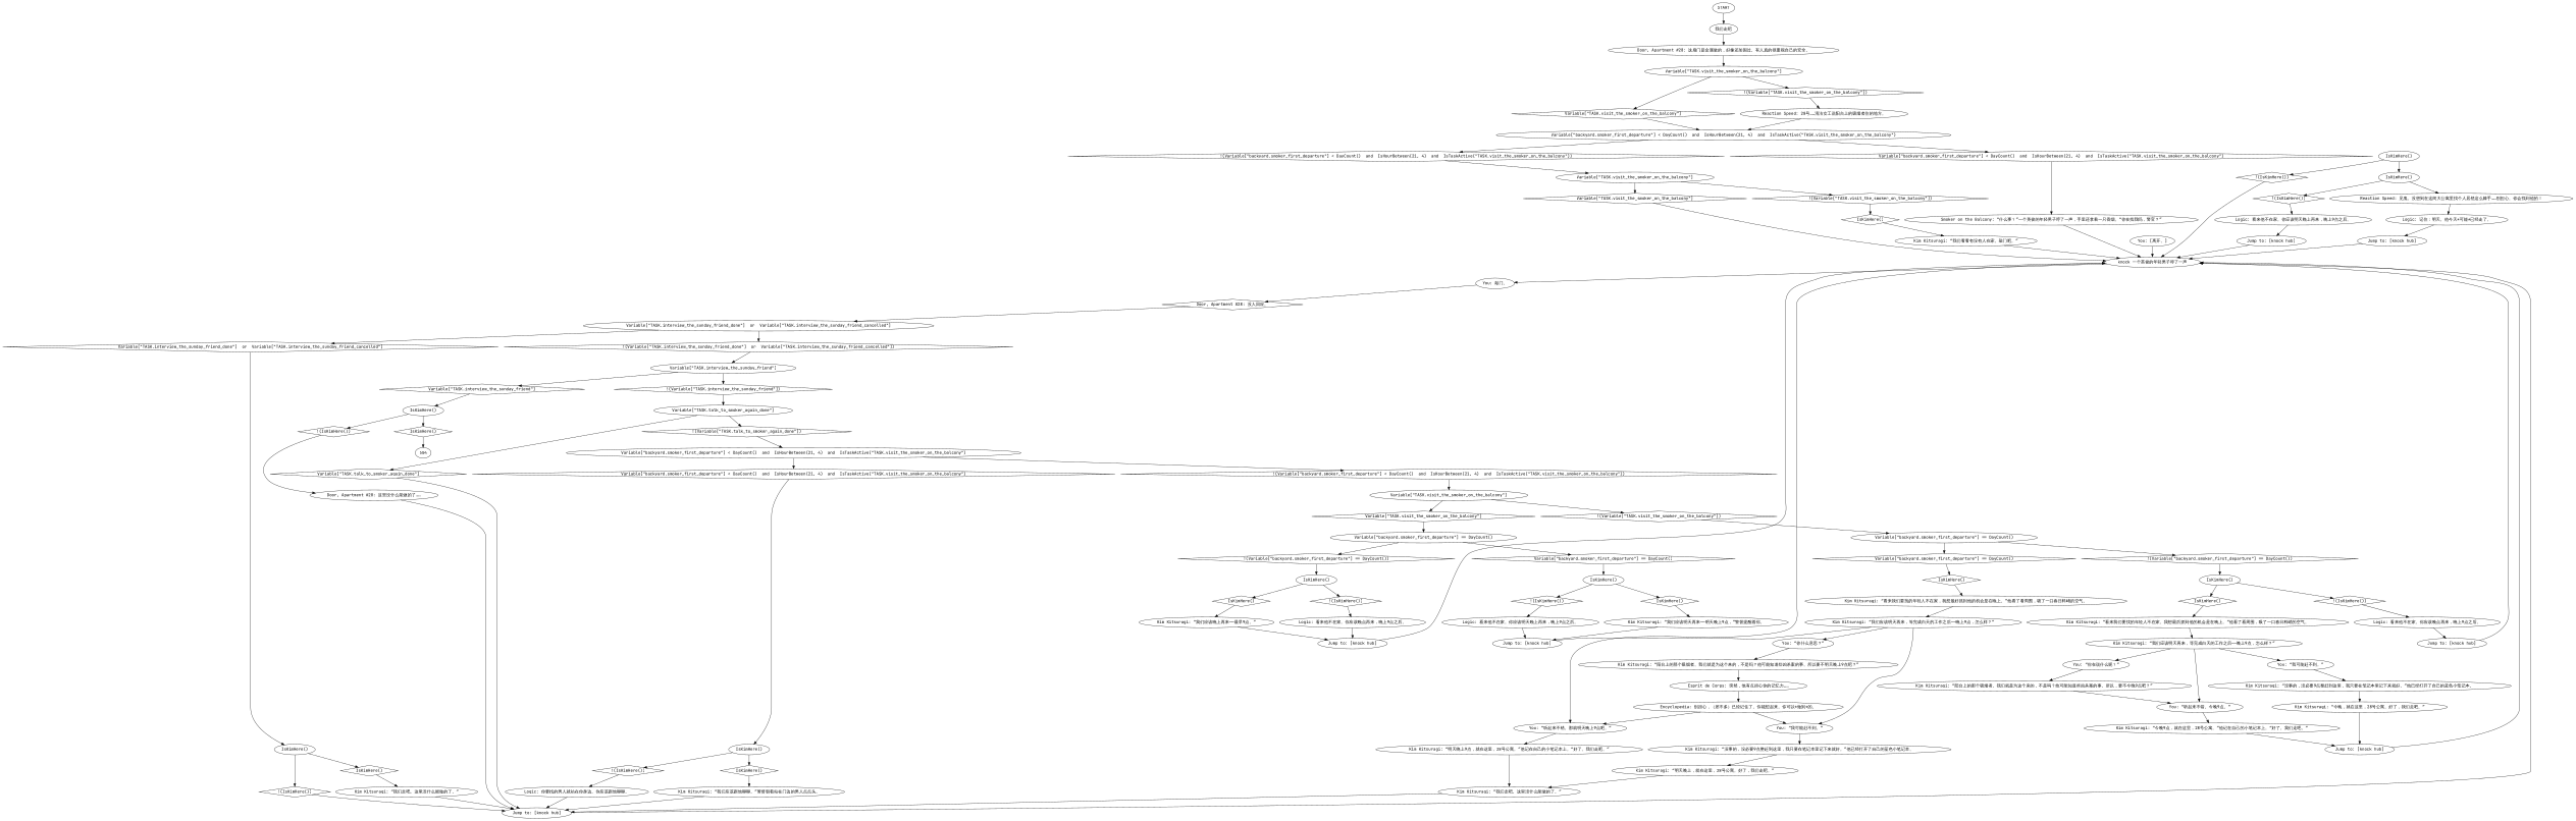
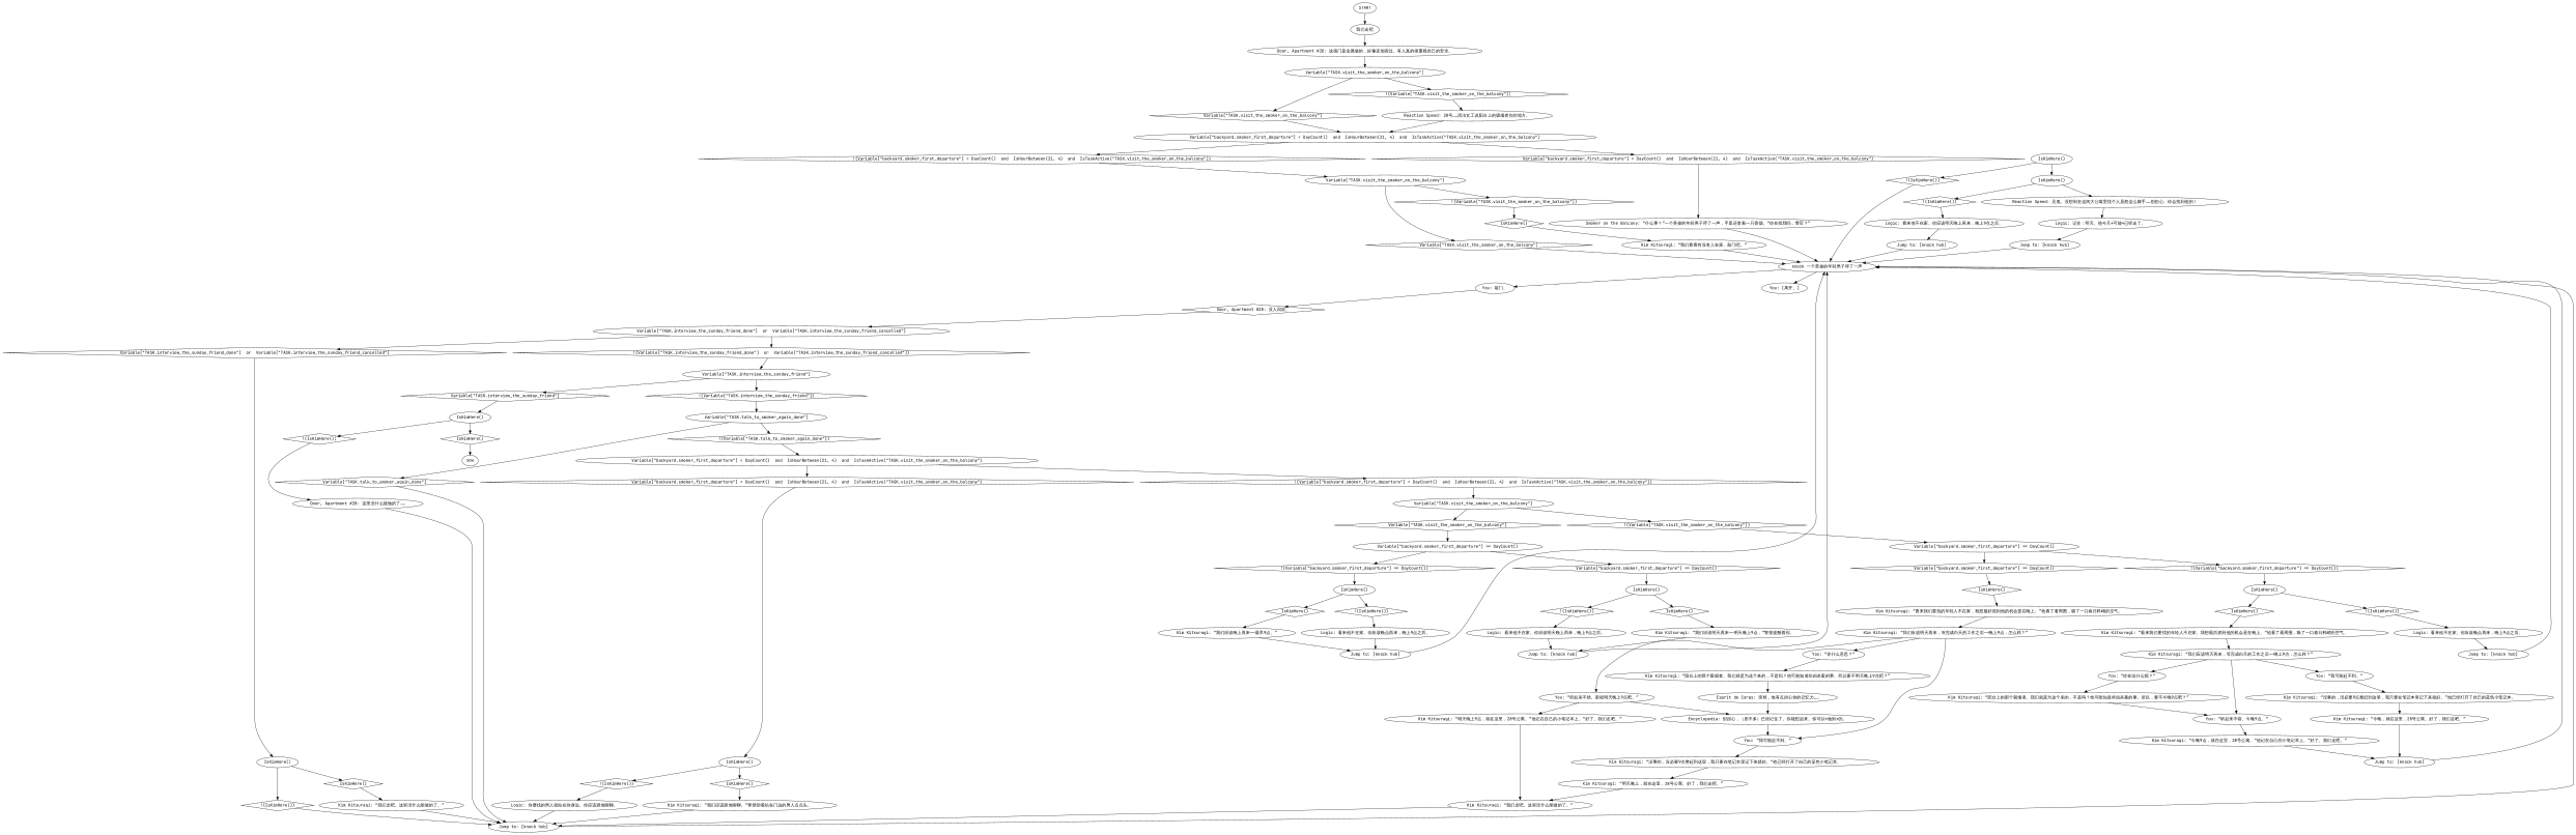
  digraph {
    fontname="JetBrains Mono"
    node [fontname="JetBrains Mono"]
    edge [fontname="JetBrains Mono"]
    n1 [label=START]
    n2 [label="我们走吧"]
    n3 [label="Door, Apartment #28: 这扇门是金属做的，好像还加固过。有人真的很重视自己的安全。"]
    n4 [label="Variable[\"TASK.visit_the_smoker_on_the_balcony\"]"]
    n5 [label="Kim Kitsuragi: “我们看看有没有人在家。敲门吧。”"]
    n6 [label="knock 一个英俊的年轻男子哼了一声"]
    n7 [label="You: 敲门。"]
    n8 [label="You: [离开。]"]
    n9 [label="Kim Kitsuragi: “阳台上的那个吸烟者。我们就是为这个来的，不是吗？他可能知道些凶杀案的事。所以，要不今晚9点吧？”"]
    n10 [label="You: “听起来不错。今晚9点。”"]
    n11 [label="Kim Kitsuragi: “今晚9点，就在这里，28号公寓。”他记在自己的小笔记本上。“好了。我们走吧。”"]
    n12 [label="IsKimHere()"]
    n13 [label="IsKimHere()" shape=diamond]
    n14 [label="!(IsKimHere())" shape=diamond]
    n15 [label="Kim Kitsuragi: “我们应该明天再来——明天晚上9点，”警督提醒着你。"]
    n16 [label="Logic: 看来他不在家。你应该明天晚上再来，晚上9点之后。"]
    n17 [label="Jump to: [knock hub]"]
    n18 [label="Jump to: [knock hub]"]
    n19 [label="Variable[\"TASK.interview_the_sunday_friend\"]"]
    n20 [label="Variable[\"TASK.interview_the_sunday_friend\"]" shape=diamond]
    n21 [label="!(Variable[\"TASK.interview_the_sunday_friend\"])" shape=diamond]
    n22 [label="IsKimHere()"]
    n23 [label="Variable[\"TASK.talk_to_smoker_again_done\"]"]
    n24 [label="IsKimHere()" shape=diamond]
    n25 [label="!(IsKimHere())" shape=diamond]
    n26 [label="Variable[\"TASK.talk_to_smoker_again_done\"]" shape=diamond]
    n27 [label="!(Variable[\"TASK.talk_to_smoker_again_done\"])" shape=diamond]
    n28 [label="Jump to: [knock hub]"]
    n29 [label="Kim Kitsuragi: “明天晚上，就在这里，28号公寓。好了，我们走吧。”"]
    n30 [label="Kim Kitsuragi: “我们走吧。这里没什么能做的了。”"]
    n31 [label="Jump to: [knock hub]"]
    n32 [label="You: “我可能赶不到。”"]
    n33 [label="Kim Kitsuragi: “没事的，没必要9点整赶到这里，我只要在笔记本里记下来就好。”他已经打开了自己的蓝色小笔记本。"]
    n34 [label="Kim Kitsuragi: “今晚，就在这里，28号公寓。好了，我们走吧。”"]
    n35 [label="Jump to: [knock hub]"]
    n36 [label="IsKimHere()"]
    n37 [label="IsKimHere()" shape=diamond]
    n38 [label="!(IsKimHere())" shape=diamond]
    n39 [label="Kim Kitsuragi: “我们走吧。这里没什么能做的了。”"]
    n40 [label="Door, Apartment #28: 没人回应。" shape=diamond]
    n41 [label="Variable[\"TASK.interview_the_sunday_friend_done\"]  or  Variable[\"TASK.interview_the_sunday_friend_cancelled\"]"]
    n42 [label="Variable[\"TASK.interview_the_sunday_friend_done\"]  or  Variable[\"TASK.interview_the_sunday_friend_cancelled\"]" shape=diamond]
    n43 [label="!(Variable[\"TASK.interview_the_sunday_friend_done\"]  or  Variable[\"TASK.interview_the_sunday_friend_cancelled\"])" shape=diamond]
    n44 [label="Variable[\"backyard.smoker_first_departure\"] == DayCount()"]
    n45 [label="Variable[\"backyard.smoker_first_departure\"] == DayCount()" shape=diamond]
    n46 [label="!(Variable[\"backyard.smoker_first_departure\"] == DayCount())" shape=diamond]
    n47 [label="IsKimHere()"]
    n48 [label="IsKimHere()" shape=diamond]
    n49 [label="!(IsKimHere())" shape=diamond]
    n50 [label="Esprit de Corps: 突然，他有点担心你的记忆力……"]
    n51 [label="Encyclopedia: 别担心，（差不多）已经记住了。你能想起来。你可以*做到*的。"]
    n52 [label="You: “听起来不错。那就明天晚上9点吧。”"]
    n53 [label="You: “我可能赶不到。”"]
    n54 [label="Kim Kitsuragi: “没事的，没必要9点整赶到这里，我只要在笔记本里记下来就好。”他已经打开了自己的蓝色小笔记本。"]
    n55 [label="You: “你在说什么呢？”"]
    n56 [label=504]
    n57 [label="Door, Apartment #28: 这里没什么能做的了……"]
    n58 [label="Smoker on the Balcony: “什么事？”一个英俊的年轻男子哼了一声，手里还拿着一只香烟。“你在找我吗，警官？”"]
    n59 [label="Logic: 看来他不在家。你应该晚点再来，晚上9点之后。"]
    n60 [label="Logic: 看来他不在家。你应该晚点再来，晚上9点之后。"]
    n61 [label="Jump to: [knock hub]"]
    n62 [label="Logic: 你要找的男人就站在你身边。你应该跟他聊聊。"]
    n63 [label="Variable[\"backyard.smoker_first_departure\"] < DayCount()  and  IsHourBetween(21, 4)  and  IsTaskActive(\"TASK.visit_the_smoker_on_the_balcony\")"]
    n64 [label="Variable[\"backyard.smoker_first_departure\"] < DayCount()  and  IsHourBetween(21, 4)  and  IsTaskActive(\"TASK.visit_the_smoker_on_the_balcony\")" shape=diamond]
    n65 [label="!(Variable[\"backyard.smoker_first_departure\"] < DayCount()  and  IsHourBetween(21, 4)  and  IsTaskActive(\"TASK.visit_the_smoker_on_the_balcony\"))" shape=diamond]
    n66 [label="Variable[\"TASK.visit_the_smoker_on_the_balcony\"]"]
    n67 [label="Variable[\"TASK.visit_the_smoker_on_the_balcony\"]" shape=diamond]
    n68 [label="!(Variable[\"TASK.visit_the_smoker_on_the_balcony\"])" shape=diamond]
    n69 [label="Variable[\"backyard.smoker_first_departure\"] < DayCount()  and  IsHourBetween(21, 4)  and  IsTaskActive(\"TASK.visit_the_smoker_on_the_balcony\")"]
    n70 [label="Variable[\"backyard.smoker_first_departure\"] < DayCount()  and  IsHourBetween(21, 4)  and  IsTaskActive(\"TASK.visit_the_smoker_on_the_balcony\")" shape=diamond]
    n71 [label="!(Variable[\"backyard.smoker_first_departure\"] < DayCount()  and  IsHourBetween(21, 4)  and  IsTaskActive(\"TASK.visit_the_smoker_on_the_balcony\"))" shape=diamond]
    n72 [label="Kim Kitsuragi: “看来我们要找的年轻人不在家，我想最好抓到他的机会是在晚上。”他看了看周围，吸了一口春日料峭的空气。"]
    n73 [label="Kim Kitsuragi: “我们应该明天再来，等完成白天的工作之后——晚上9点，怎么样？”"]
    n74 [label="You: “你什么意思？”"]
    n75 [label="Kim Kitsuragi: “明天晚上9点，就在这里，28号公寓。”他记在自己的小笔记本上。“好了。我们走吧。”"]
    n76 [label="Variable[\"backyard.smoker_first_departure\"] == DayCount()"]
    n77 [label="Variable[\"backyard.smoker_first_departure\"] == DayCount()" shape=diamond]
    n78 [label="!(Variable[\"backyard.smoker_first_departure\"] == DayCount())" shape=diamond]
    n79 [label="IsKimHere()" shape=diamond]
    n80 [label="IsKimHere()"]
    n81 [label="IsKimHere()" shape=diamond]
    n82 [label="!(IsKimHere())" shape=diamond]
    n83 [label="Kim Kitsuragi: “阳台上的那个吸烟者。我们就是为这个来的，不是吗？他可能知道些凶杀案的事。所以要不明天晚上9点吧？”"]
    n84 [label="Kim Kitsuragi: “我们应该跟他聊聊。”警督朝着站在门边的男人点点头。"]
    n85 [label="Logic: 记住：明天。他今天*可能*已经走了。"]
    n86 [label="Jump to: [knock hub]"]
    n87 [label="Variable[\"TASK.visit_the_smoker_on_the_balcony\"]" shape=diamond]
    n88 [label="!(Variable[\"TASK.visit_the_smoker_on_the_balcony\"])" shape=diamond]
    n89 [label="Kim Kitsuragi: “我们应该明天再来，等完成白天的工作之后——晚上9点，怎么样？”"]
    n90 [label="Reaction Speed: 28号……清洁女工说阳台上的吸烟者住的地方。"]
    n91 [label="IsKimHere()"]
    n92 [label="Variable[\"TASK.visit_the_smoker_on_the_balcony\"]"]
    n93 [label="IsKimHere()" shape=diamond]
    n94 [label="!(IsKimHere())" shape=diamond]
    n95 [label="Variable[\"TASK.visit_the_smoker_on_the_balcony\"]" shape=diamond]
    n96 [label="!(Variable[\"TASK.visit_the_smoker_on_the_balcony\"])" shape=diamond]
    n97 [label="IsKimHere()" shape=diamond]
    n98 [label="Kim Kitsuragi: “我们应该晚上再来——最早9点。”"]
    n99 [label="Kim Kitsuragi: “看来我们要找的年轻人不在家。我想最后抓到他的机会是在晚上。”他看了看周围，吸了一口春日料峭的空气。"]
    n100 [label="Logic: 看来他不在家。你应该明天晚上再来，晚上9点之后。"]
    n101 [label="IsKimHere()"]
    n102 [label="!(IsKimHere())" shape=diamond]
    n103 [label="IsKimHere()"]
    n104 [label="!(IsKimHere())" shape=diamond]
    n105 [label="Reaction Speed: 见鬼。没想到在这间大公寓里找个人居然这么棘手……别担心。你会找到他的！"]
    n1 -> n2
    n2 -> n3
    n3 -> n4
    n4 -> n87
    n4 -> n88
    n5 -> n6
    n6 -> n7
-   n8 -> n6
+   n6 -> n8
    n7 -> n40
    n9 -> n10
    n10 -> n11
    n11 -> n18
    n12 -> n13
    n12 -> n14
    n13 -> n15
    n14 -> n16
    n15 -> n17
    n16 -> n17
    n17 -> n6
    n18 -> n6
    n19 -> n20
    n19 -> n21
    n20 -> n22
    n21 -> n23
    n22 -> n24
    n22 -> n25
    n23 -> n26
    n23 -> n27
    n24 -> n56
    n25 -> n57
    n26 -> n31
    n27 -> n69
    n28 -> n6
    n29 -> n30
    n30 -> n31
    n31 -> n6
    n32 -> n33
    n33 -> n34
    n34 -> n18
    n35 -> n6
    n36 -> n37
    n36 -> n38
    n37 -> n39
    n38 -> n31
    n39 -> n31
    n40 -> n41
    n41 -> n42
    n41 -> n43
    n42 -> n36
    n43 -> n19
    n44 -> n45
    n44 -> n46
    n45 -> n12
    n46 -> n47
    n47 -> n48
    n47 -> n49
    n48 -> n98
    n49 -> n60
    n50 -> n51
-   n51 -> n52
+   n52 -> n51
    n51 -> n53
    n52 -> n75
    n53 -> n54
    n54 -> n29
    n55 -> n9
    n57 -> n31
    n58 -> n6
    n59 -> n28
    n60 -> n61
    n61 -> n6
    n62 -> n31
    n63 -> n64
    n63 -> n65
    n64 -> n58
    n65 -> n66
    n66 -> n67
    n66 -> n68
    n67 -> n6
    n68 -> n97
    n69 -> n70
    n69 -> n71
    n70 -> n91
    n71 -> n92
    n72 -> n73
    n73 -> n52
    n73 -> n53
    n73 -> n74
    n74 -> n83
    n75 -> n30
    n76 -> n77
    n76 -> n78
    n77 -> n79
    n78 -> n80
    n79 -> n72
    n80 -> n81
    n80 -> n82
    n81 -> n99
    n82 -> n59
    n83 -> n50
    n84 -> n31
    n85 -> n86
    n86 -> n6
    n87 -> n63
    n88 -> n90
    n89 -> n10
    n89 -> n32
    n89 -> n55
    n90 -> n63
    n91 -> n93
    n91 -> n94
    n92 -> n95
    n92 -> n96
    n93 -> n84
    n94 -> n62
    n95 -> n44
    n96 -> n76
    n97 -> n5
    n98 -> n61
    n99 -> n89
    n100 -> n35
    n101 -> n102
    n101 -> n103
    n102 -> n6
    n103 -> n104
    n103 -> n105
    n104 -> n100
    n105 -> n85
  }
